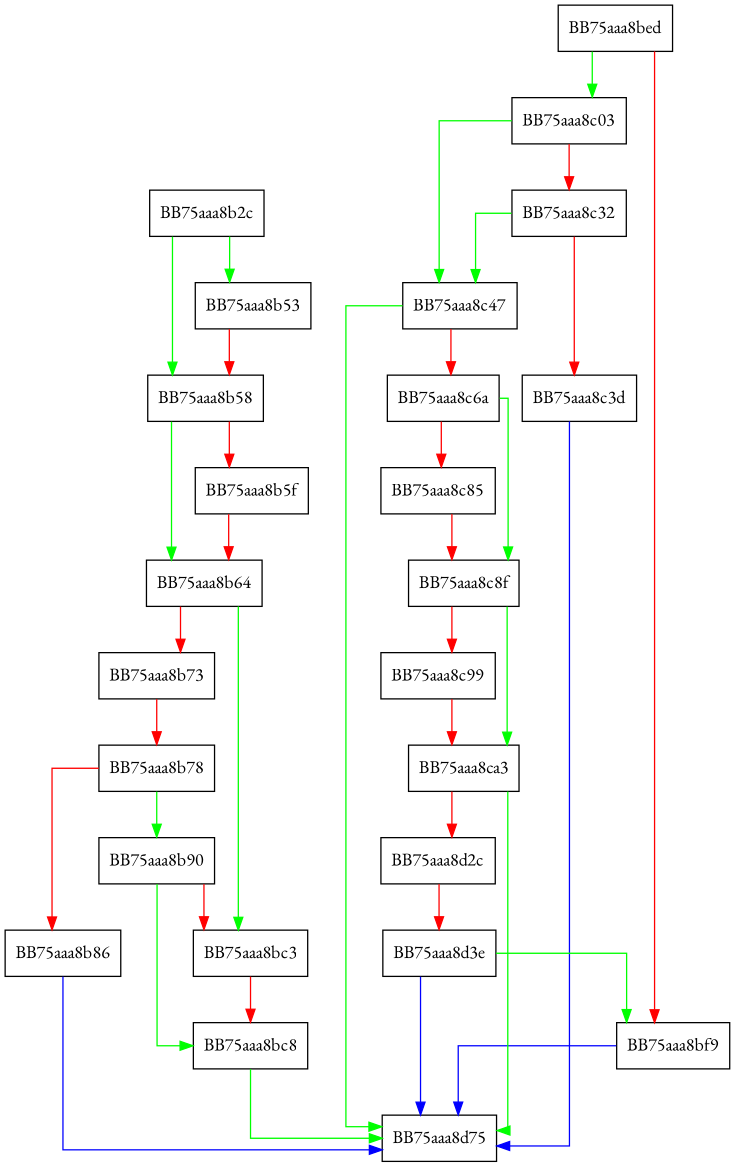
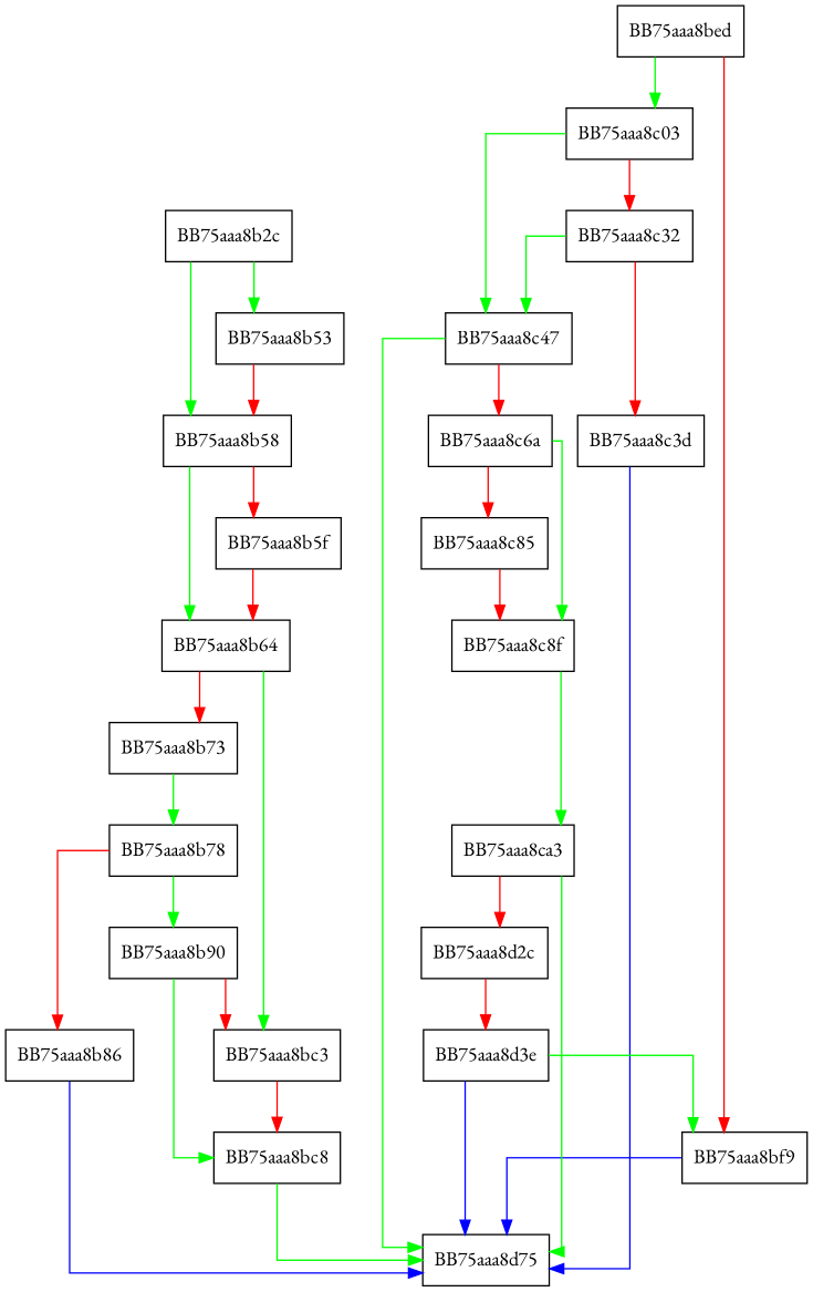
  digraph {
    fontname="EB Garamond"
    splines=ortho
    node [fontname="EB Garamond" shape=box]
    edge [color=red fontname="EB Garamond"]
    BB75aaa8b2c
    BB75aaa8b58
    BB75aaa8b53
    BB75aaa8b64
    BB75aaa8b5f
    BB75aaa8b73
    BB75aaa8bc3
    BB75aaa8b78
    BB75aaa8b90
    BB75aaa8b86
    BB75aaa8bc8
    BB75aaa8d75
    BB75aaa8bed
    BB75aaa8c03
    BB75aaa8bf9
    BB75aaa8c47
    BB75aaa8c32
    BB75aaa8c6a
    BB75aaa8c3d
    BB75aaa8c8f
    BB75aaa8c85
    BB75aaa8ca3
-   BB75aaa8c99
    BB75aaa8d2c
    BB75aaa8d3e
    BB75aaa8b2c -> BB75aaa8b58 [color=green]
    BB75aaa8b2c -> BB75aaa8b53 [color=green]
    BB75aaa8b58 -> BB75aaa8b64 [color=green]
    BB75aaa8b58 -> BB75aaa8b5f
    BB75aaa8b53 -> BB75aaa8b58
    BB75aaa8b64 -> BB75aaa8b73
    BB75aaa8b64 -> BB75aaa8bc3 [color=green]
    BB75aaa8b5f -> BB75aaa8b64
-   BB75aaa8b73 -> BB75aaa8b78
+   BB75aaa8b73 -> BB75aaa8b78 [color=green]
    BB75aaa8bc3 -> BB75aaa8bc8
    BB75aaa8b78 -> BB75aaa8b90 [color=green]
    BB75aaa8b78 -> BB75aaa8b86
    BB75aaa8b90 -> BB75aaa8bc3
    BB75aaa8b90 -> BB75aaa8bc8 [color=green]
    BB75aaa8b86 -> BB75aaa8d75 [color=blue]
    BB75aaa8bc8 -> BB75aaa8d75 [color=green]
    BB75aaa8bed -> BB75aaa8c03 [color=green]
    BB75aaa8bed -> BB75aaa8bf9
    BB75aaa8c03 -> BB75aaa8c47 [color=green]
    BB75aaa8c03 -> BB75aaa8c32
    BB75aaa8bf9 -> BB75aaa8d75 [color=blue]
    BB75aaa8c47 -> BB75aaa8d75 [color=green]
    BB75aaa8c47 -> BB75aaa8c6a
    BB75aaa8c32 -> BB75aaa8c47 [color=green]
    BB75aaa8c32 -> BB75aaa8c3d
    BB75aaa8c6a -> BB75aaa8c8f [color=green]
    BB75aaa8c6a -> BB75aaa8c85
    BB75aaa8c3d -> BB75aaa8d75 [color=blue]
    BB75aaa8c8f -> BB75aaa8ca3 [color=green]
-   BB75aaa8c8f -> BB75aaa8c99
    BB75aaa8c85 -> BB75aaa8c8f
    BB75aaa8ca3 -> BB75aaa8d75 [color=green]
    BB75aaa8ca3 -> BB75aaa8d2c
-   BB75aaa8c99 -> BB75aaa8ca3
    BB75aaa8d2c -> BB75aaa8d3e
    BB75aaa8d3e -> BB75aaa8d75 [color=blue]
    BB75aaa8d3e -> BB75aaa8bf9 [color=green]
  }
